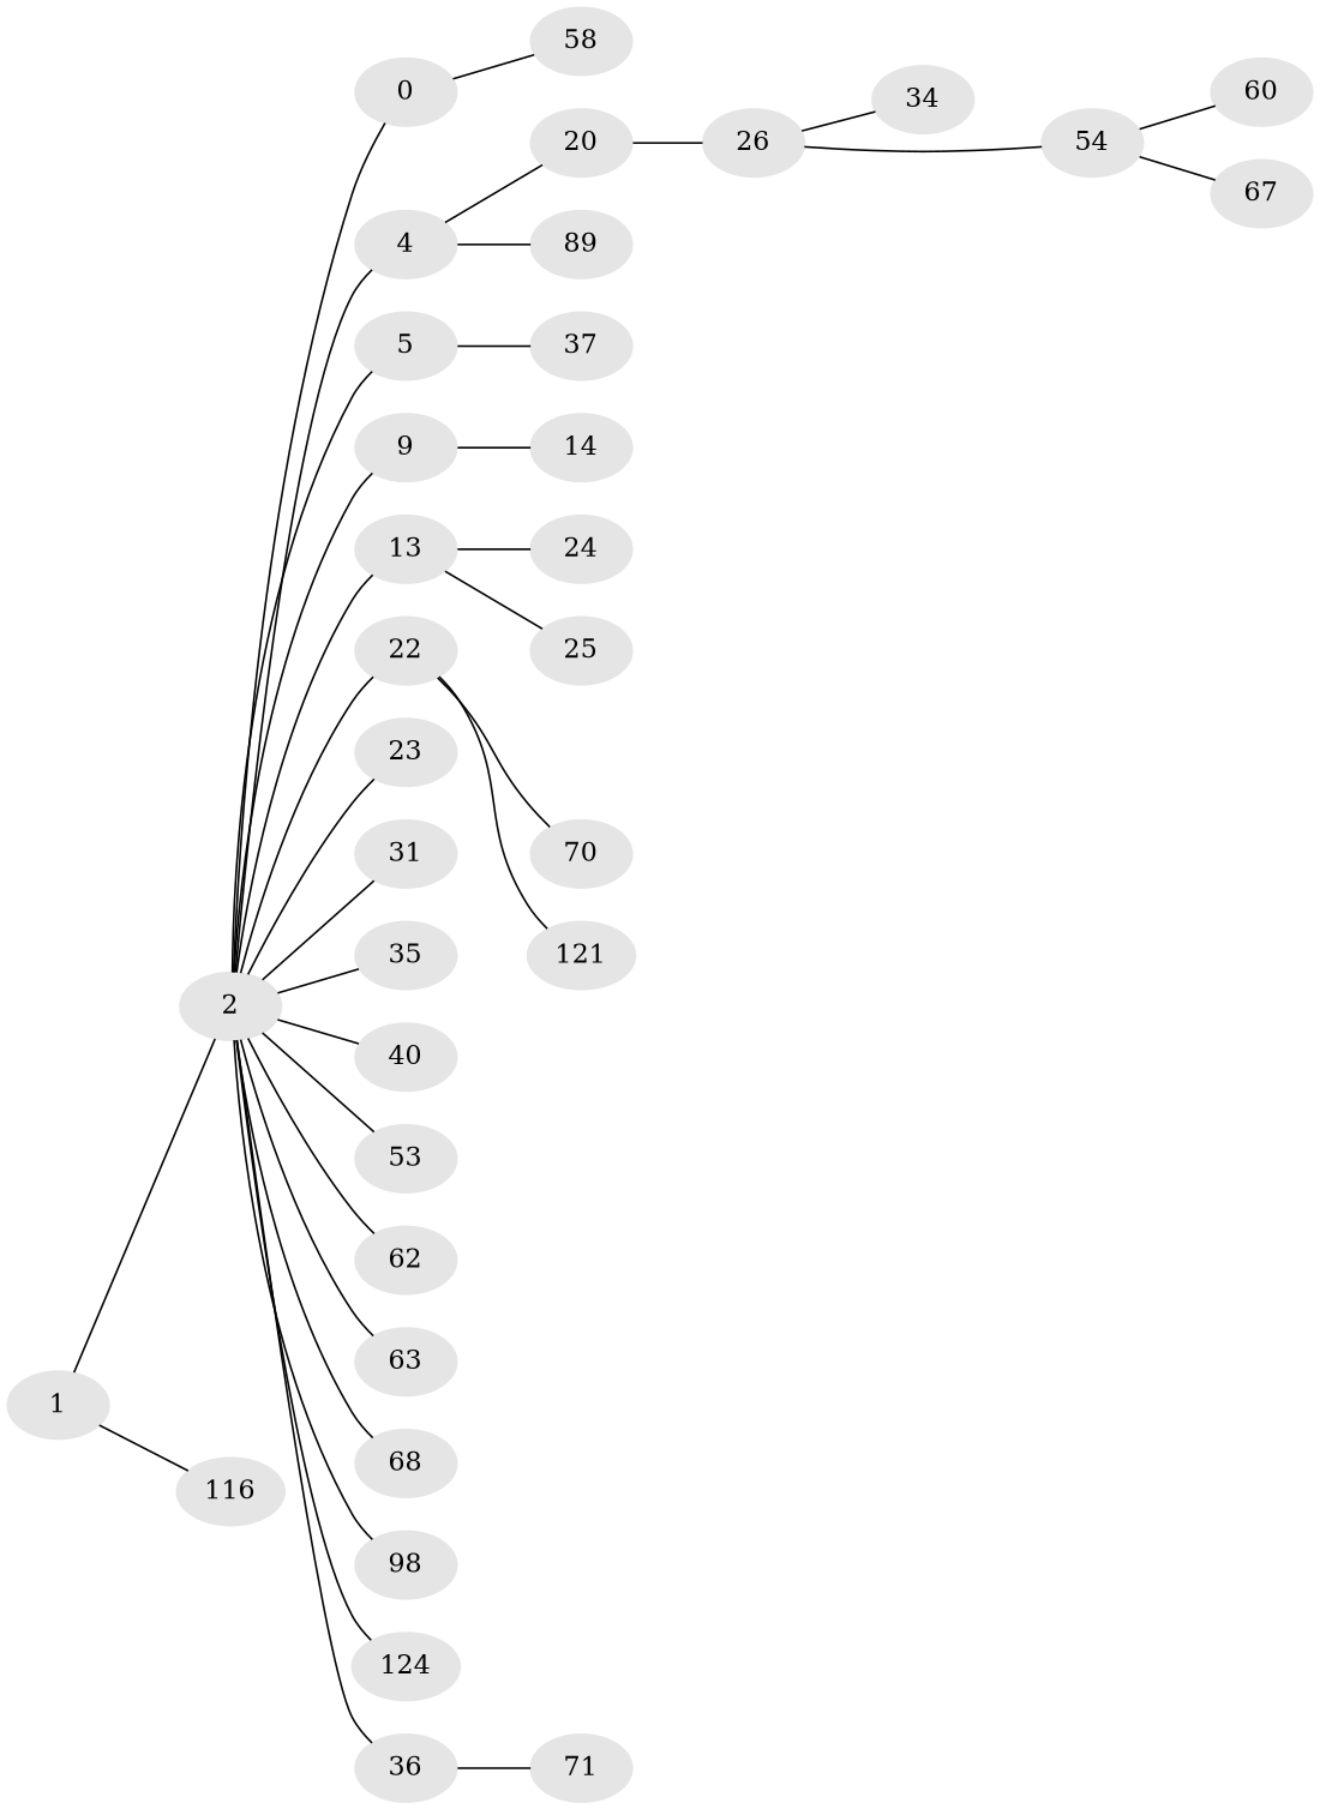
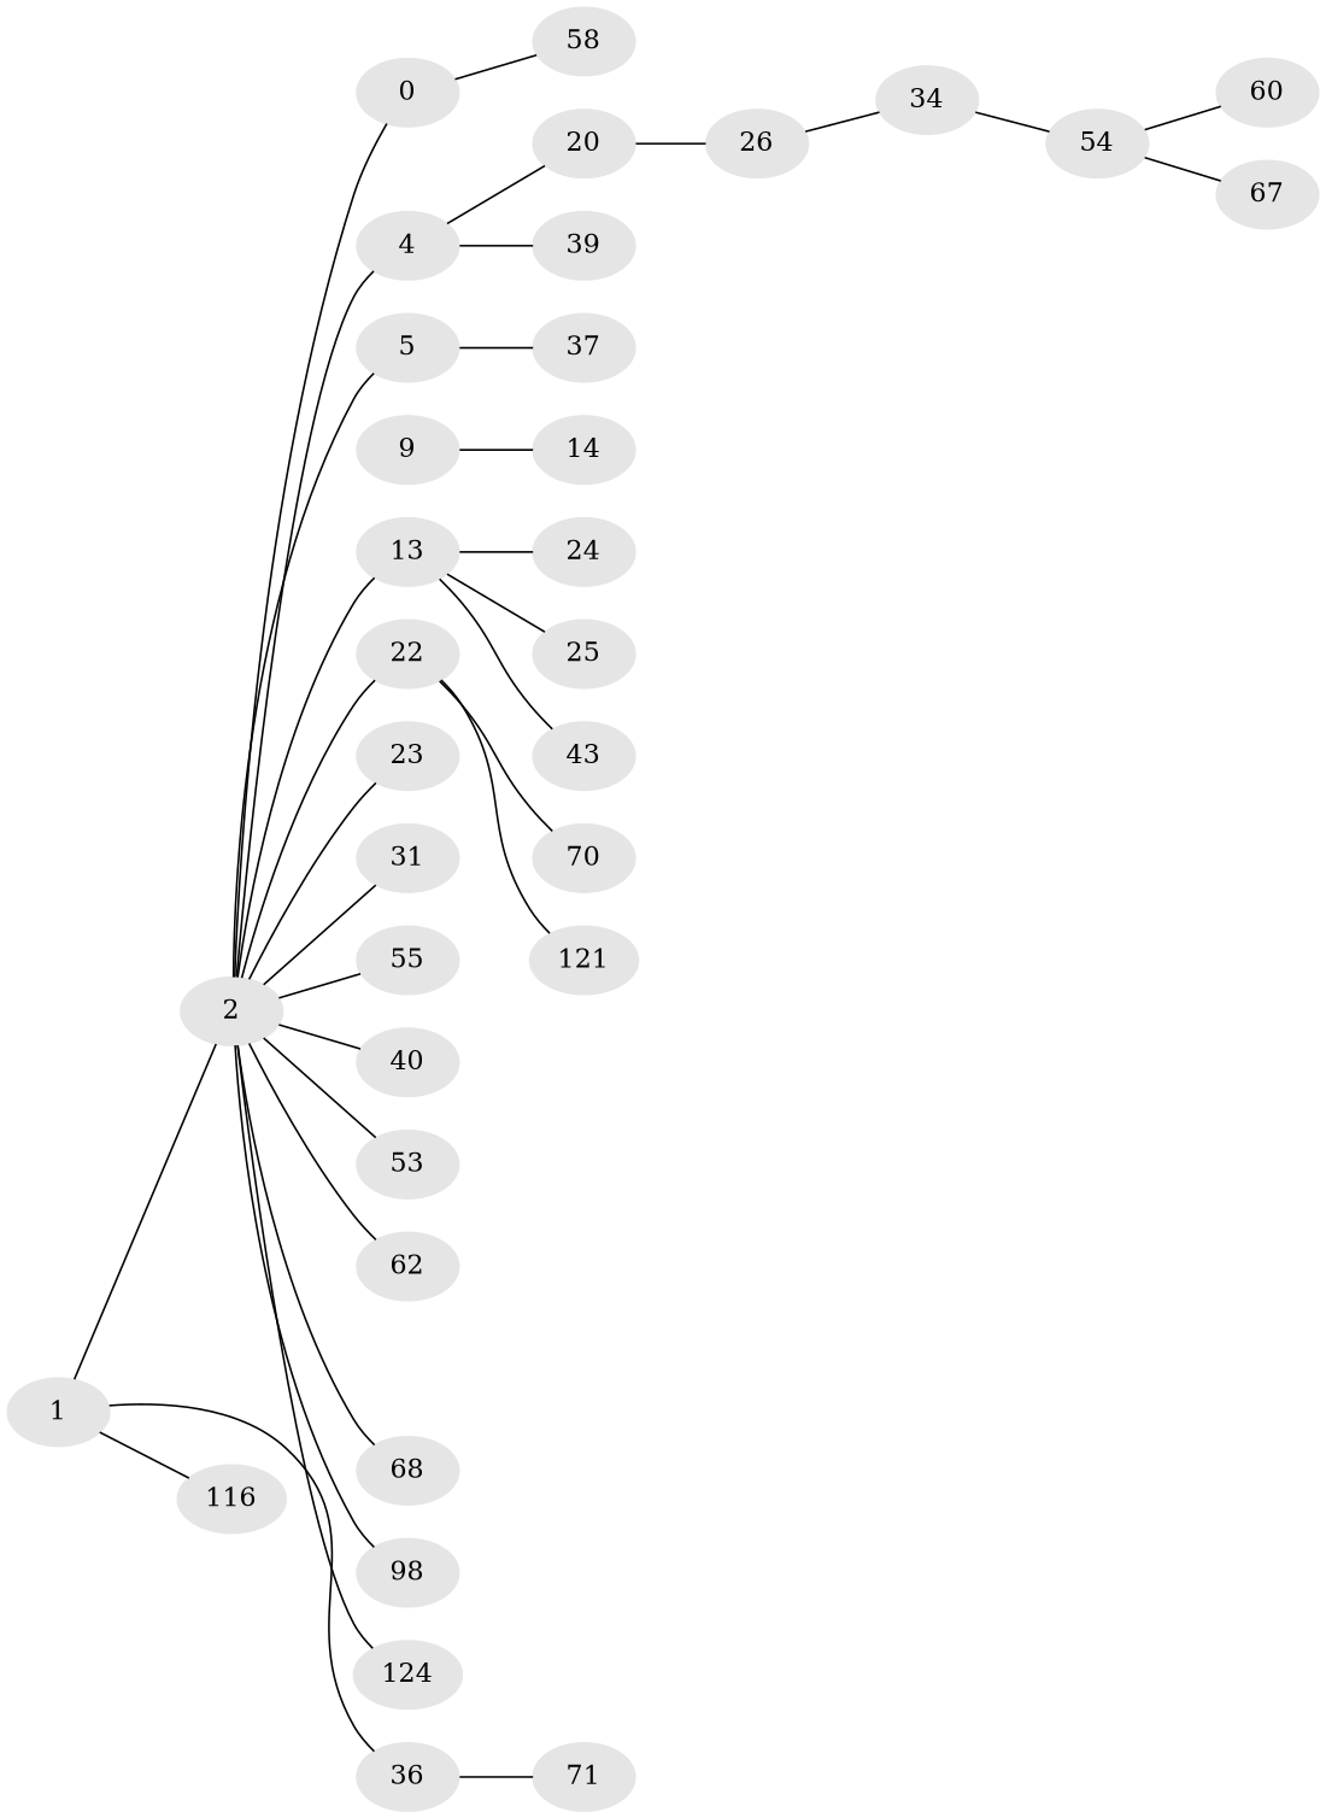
  graph {
    rankdir=LR
    node [color=gray90 style=filled]
    2 [super="+16+33+19+115+32+8+11+66+27+28+10+7+72+52+55+80+86+92+104+110+123"]
    n2 [label=0 super="+76+6+49"]
    4 [super="+18"]
    5 [super="+122"]
    9 [super="+12+65+75+91+118+45"]
    13 [super="+81+15"]
    22 [super="+48+46"]
    23
    31
-   35
+   35 [label=55]
    36
    40
    53
    62
-   63
    68
    98
    124
    1
    116
    58 [super="+89"]
    20
-   39 [super="+120" label=89]
+   39 [super="+120"]
    37
    14
    24
    25 [super="+44+50+38"]
+   43
    70
    121
    71
    26 [super="+82+96+30+74"]
    34 [super="+88"]
    54
    60
    67
    2 -- n2
    2 -- 4
    2 -- 5
-   2 -- 9
    2 -- 13
    2 -- 22
    2 -- 23
    2 -- 31
    2 -- 35
-   2 -- 36
+   1 -- 36
    2 -- 40
    2 -- 53
    2 -- 62
-   2 -- 63
    2 -- 68
    2 -- 98
    2 -- 124
    n2 -- 58
    4 -- 20
    4 -- 39
    5 -- 37
    9 -- 14
    13 -- 24
    13 -- 25
+   13 -- 43
    22 -- 70
    22 -- 121
    36 -- 71
    1 -- 2
    1 -- 116
    20 -- 26
    26 -- 34
-   26 -- 54
+   34 -- 54
    54 -- 60
    54 -- 67
  }
